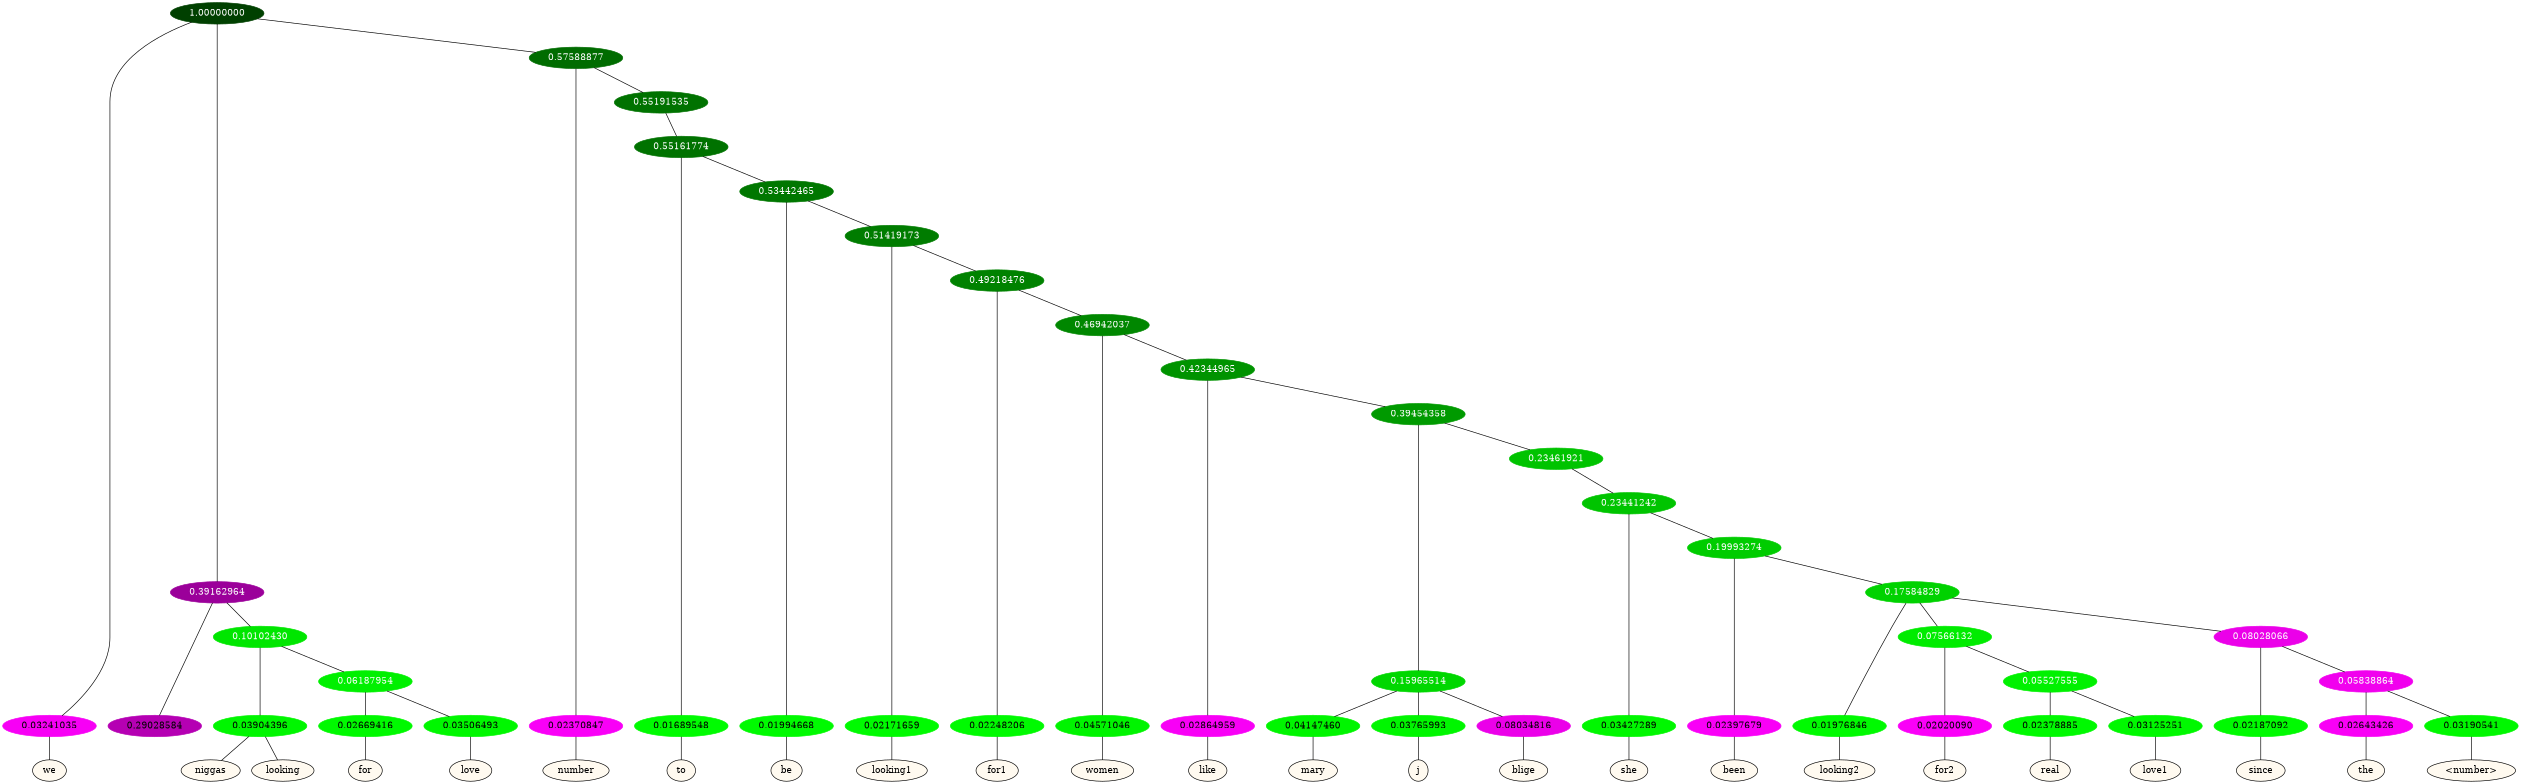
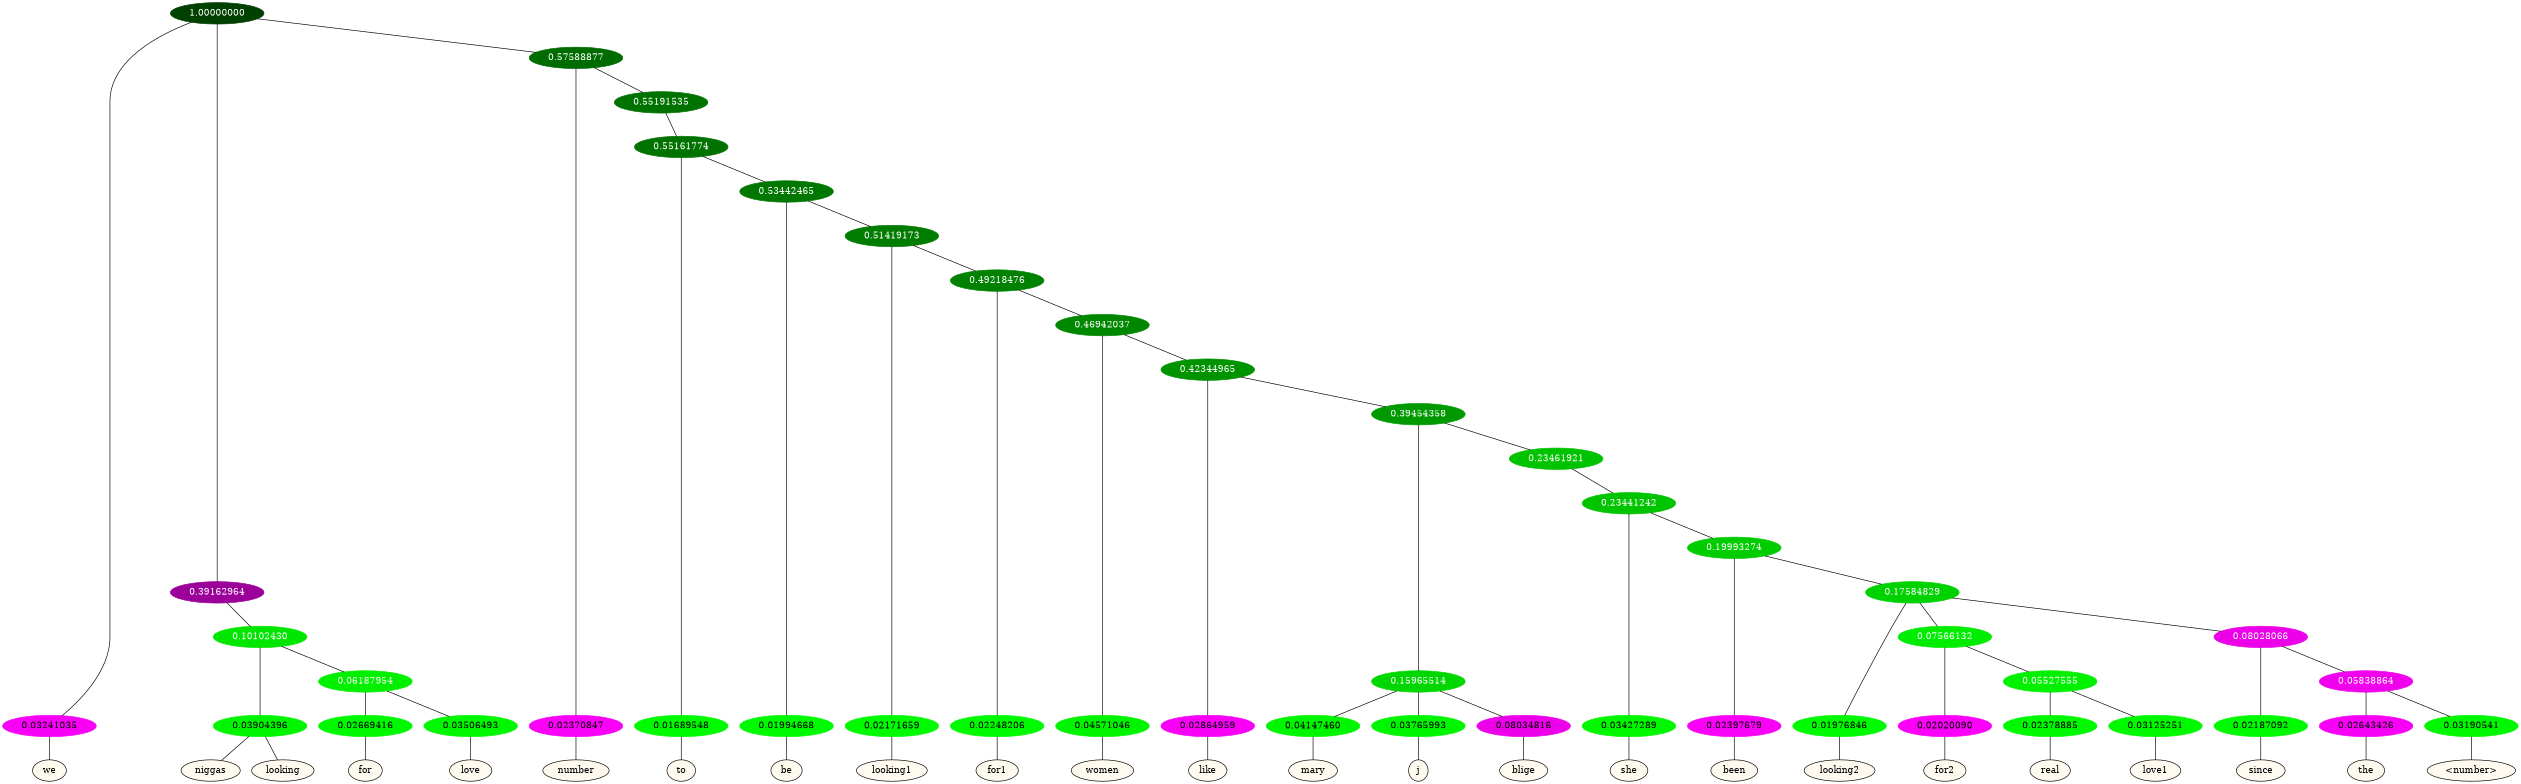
  graph {
    node [color=black format=png nodesep=0.001 ordering=out overlap_scaling=0.01 ranksep=0.001 style=filled]
    n1 [fillcolor=floralwhite height=0.15 label=niggas style="filled,solid" width=0.15]
    n2 [fillcolor=floralwhite height=0.15 label=looking style="filled,solid" width=0.15]
    n3 [fillcolor=floralwhite height=0.15 label=for style="filled,solid" width=0.15]
    n4 [fillcolor=floralwhite height=0.15 label=love style="filled,solid" width=0.15]
    n5 [fillcolor=floralwhite height=0.15 label=we style="filled,solid" width=0.15]
    n6 [fillcolor=floralwhite height=0.15 label=number style="filled,solid" width=0.15]
    n7 [fillcolor=floralwhite height=0.15 label=to style="filled,solid" width=0.15]
    n8 [fillcolor=floralwhite height=0.15 label=be style="filled,solid" width=0.15]
    n9 [fillcolor=floralwhite height=0.15 label=looking1 style="filled,solid" width=0.15]
    n10 [fillcolor=floralwhite height=0.15 label=for1 style="filled,solid" width=0.15]
    n11 [fillcolor=floralwhite height=0.15 label=women style="filled,solid" width=0.15]
    n12 [fillcolor=floralwhite height=0.15 label=like style="filled,solid" width=0.15]
    n13 [fillcolor=floralwhite height=0.15 label=mary style="filled,solid" width=0.15]
    n14 [fillcolor=floralwhite height=0.15 label=j style="filled,solid" width=0.15]
    n15 [fillcolor=floralwhite height=0.15 label=blige style="filled,solid" width=0.15]
    n16 [fillcolor=floralwhite height=0.15 label=she style="filled,solid" width=0.15]
    n17 [fillcolor=floralwhite height=0.15 label=been style="filled,solid" width=0.15]
    n18 [fillcolor=floralwhite height=0.15 label=looking2 style="filled,solid" width=0.15]
    n19 [fillcolor=floralwhite height=0.15 label=for2 style="filled,solid" width=0.15]
    n20 [fillcolor=floralwhite height=0.15 label=real style="filled,solid" width=0.15]
    n21 [fillcolor=floralwhite height=0.15 label=love1 style="filled,solid" width=0.15]
    n22 [fillcolor=floralwhite height=0.15 label=since style="filled,solid" width=0.15]
    n23 [fillcolor=floralwhite height=0.15 label=the style="filled,solid" width=0.15]
    n24 [fillcolor=floralwhite height=0.15 label="\<number\>" style="filled,solid" width=0.15]
-   n25 [color="0.835 1.000 0.710" fontcolor=black height=0.15 label=0.29028584 width=0.15]
    n26 [color="0.334 1.000 0.961" fontcolor=black height=0.15 label=0.03904396 width=0.15]
    n27 [color="0.334 1.000 0.973" fontcolor=black height=0.15 label=0.02669416 width=0.15]
    n28 [color="0.334 1.000 0.965" fontcolor=black height=0.15 label=0.03506493 width=0.15]
    n29 [color="0.835 1.000 0.968" fontcolor=black height=0.15 label=0.03241035 width=0.15]
    n30 [color="0.835 1.000 0.976" fontcolor=black height=0.15 label=0.02370847 width=0.15]
    n31 [color="0.334 1.000 0.983" fontcolor=black height=0.15 label=0.01689548 width=0.15]
    n32 [color="0.334 1.000 0.980" fontcolor=black height=0.15 label=0.01994668 width=0.15]
    n33 [color="0.334 1.000 0.978" fontcolor=black height=0.15 label=0.02171659 width=0.15]
    n34 [color="0.334 1.000 0.978" fontcolor=black height=0.15 label=0.02248206 width=0.15]
    n35 [color="0.334 1.000 0.954" fontcolor=black height=0.15 label=0.04571046 width=0.15]
    n36 [color="0.835 1.000 0.971" fontcolor=black height=0.15 label=0.02864959 width=0.15]
    n37 [color="0.334 1.000 0.959" fontcolor=black height=0.15 label=0.04147460 width=0.15]
    n38 [color="0.334 1.000 0.962" fontcolor=black height=0.15 label=0.03765993 width=0.15]
    n39 [color="0.835 1.000 0.920" fontcolor=black height=0.15 label=0.08034816 width=0.15]
    n40 [color="0.334 1.000 0.966" fontcolor=black height=0.15 label=0.03427289 width=0.15]
    n41 [color="0.835 1.000 0.976" fontcolor=black height=0.15 label=0.02397679 width=0.15]
    n42 [color="0.334 1.000 0.980" fontcolor=black height=0.15 label=0.01976846 width=0.15]
    n43 [color="0.835 1.000 0.980" fontcolor=black height=0.15 label=0.02020090 width=0.15]
    n44 [color="0.334 1.000 0.976" fontcolor=black height=0.15 label=0.02378885 width=0.15]
    n45 [color="0.334 1.000 0.969" fontcolor=black height=0.15 label=0.03125251 width=0.15]
    n46 [color="0.334 1.000 0.978" fontcolor=black height=0.15 label=0.02187092 width=0.15]
    n47 [color="0.835 1.000 0.974" fontcolor=black height=0.15 label=0.02643426 width=0.15]
    n48 [color="0.334 1.000 0.968" fontcolor=black height=0.15 label=0.03190541 width=0.15]
    n49 [color="0.334 1.000 0.250" fontcolor=grey99 height=0.15 label=1.00000000 width=0.15]
    n50 [color="0.835 1.000 0.608" fontcolor=grey99 height=0.15 label=0.39162964 width=0.15]
    n51 [color="0.334 1.000 0.424" fontcolor=grey99 height=0.15 label=0.57588877 width=0.15]
    n52 [color="0.334 1.000 0.899" fontcolor=grey99 height=0.15 label=0.10102430 width=0.15]
    n53 [color="0.334 1.000 0.448" fontcolor=grey99 height=0.15 label=0.55191535 width=0.15]
    n54 [color="0.334 1.000 0.938" fontcolor=grey99 height=0.15 label=0.06187954 width=0.15]
    n55 [color="0.334 1.000 0.448" fontcolor=grey99 height=0.15 label=0.55161774 width=0.15]
    n56 [color="0.334 1.000 0.466" fontcolor=grey99 height=0.15 label=0.53442465 width=0.15]
    n57 [color="0.334 1.000 0.486" fontcolor=grey99 height=0.15 label=0.51419173 width=0.15]
    n58 [color="0.334 1.000 0.508" fontcolor=grey99 height=0.15 label=0.49218476 width=0.15]
    n59 [color="0.334 1.000 0.531" fontcolor=grey99 height=0.15 label=0.46942037 width=0.15]
    n60 [color="0.334 1.000 0.577" fontcolor=grey99 height=0.15 label=0.42344965 width=0.15]
    n61 [color="0.334 1.000 0.605" fontcolor=grey99 height=0.15 label=0.39454358 width=0.15]
    n62 [color="0.334 1.000 0.840" fontcolor=grey99 height=0.15 label=0.15965514 width=0.15]
    n63 [color="0.334 1.000 0.765" fontcolor=grey99 height=0.15 label=0.23461921 width=0.15]
    n64 [color="0.334 1.000 0.766" fontcolor=grey99 height=0.15 label=0.23441242 width=0.15]
    n65 [color="0.334 1.000 0.800" fontcolor=grey99 height=0.15 label=0.19993274 width=0.15]
    n66 [color="0.334 1.000 0.824" fontcolor=grey99 height=0.15 label=0.17584829 width=0.15]
    n67 [color="0.334 1.000 0.924" fontcolor=grey99 height=0.15 label=0.07566132 width=0.15]
    n68 [color="0.835 1.000 0.920" fontcolor=grey99 height=0.15 label=0.08028066 width=0.15]
    n69 [color="0.334 1.000 0.945" fontcolor=grey99 height=0.15 label=0.05527555 width=0.15]
    n70 [color="0.835 1.000 0.942" fontcolor=grey99 height=0.15 label=0.05838864 width=0.15]
    subgraph sub_1 {
      rank=same
      n1
      n2
      n3
      n4
      n5
      n6
      n7
      n8
      n9
      n10
      n11
      n12
      n13
      n14
      n15
      n16
      n17
      n18
      n19
      n20
      n21
      n22
      n23
      n24
    }
    subgraph sub_2 {
      rank=same
-     n25
      n26
      n27
      n28
      n29
      n30
      n31
      n32
      n33
      n34
      n35
      n36
      n37
      n38
      n39
      n40
      n41
      n42
      n43
      n44
      n45
      n46
      n47
      n48
    }
    n26 -- n1
    n26 -- n2
    n27 -- n3
    n28 -- n4
    n29 -- n5
    n30 -- n6
    n31 -- n7
    n32 -- n8
    n33 -- n9
    n34 -- n10
    n35 -- n11
    n36 -- n12
    n37 -- n13
    n38 -- n14
    n39 -- n15
    n40 -- n16
    n41 -- n17
    n42 -- n18
    n43 -- n19
    n44 -- n20
    n45 -- n21
    n46 -- n22
    n47 -- n23
    n48 -- n24
    n49 -- n29
    n49 -- n50
    n49 -- n51
-   n50 -- n25
    n50 -- n52
    n51 -- n30
    n51 -- n53
    n52 -- n26
    n52 -- n54
    n53 -- n55
    n54 -- n27
    n54 -- n28
    n55 -- n31
    n55 -- n56
    n56 -- n32
    n56 -- n57
    n57 -- n33
    n57 -- n58
    n58 -- n34
    n58 -- n59
    n59 -- n35
    n59 -- n60
    n60 -- n36
    n60 -- n61
    n61 -- n62
    n61 -- n63
    n62 -- n37
    n62 -- n38
    n62 -- n39
    n63 -- n64
    n64 -- n40
    n64 -- n65
    n65 -- n41
    n65 -- n66
    n66 -- n42
    n66 -- n67
    n66 -- n68
    n67 -- n43
    n67 -- n69
    n68 -- n46
    n68 -- n70
    n69 -- n44
    n69 -- n45
    n70 -- n47
    n70 -- n48
  }
